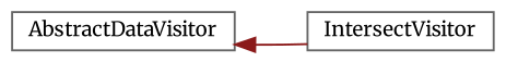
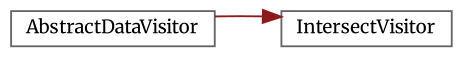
  digraph {
    rankdir=LR
    fontname=Merriweather
    node [color=grey40 fillcolor=white fontname=Merriweather fontsize=10 shape=box style=filled]
    n1 [height=0.2 label=AbstractDataVisitor width=0.4]
    n2 [height=0.2 label=IntersectVisitor width=0.4]
-   n1 -> n2 [color=firebrick4 dir=back fontname=Merriweather fontsize=10 labelfontname=Helvetica labelfontsize=10 style=solid]
+   n2 -> n1 [color=firebrick4 dir=back fontname=Merriweather fontsize=10 labelfontname=Helvetica labelfontsize=10 style=solid]
  }
